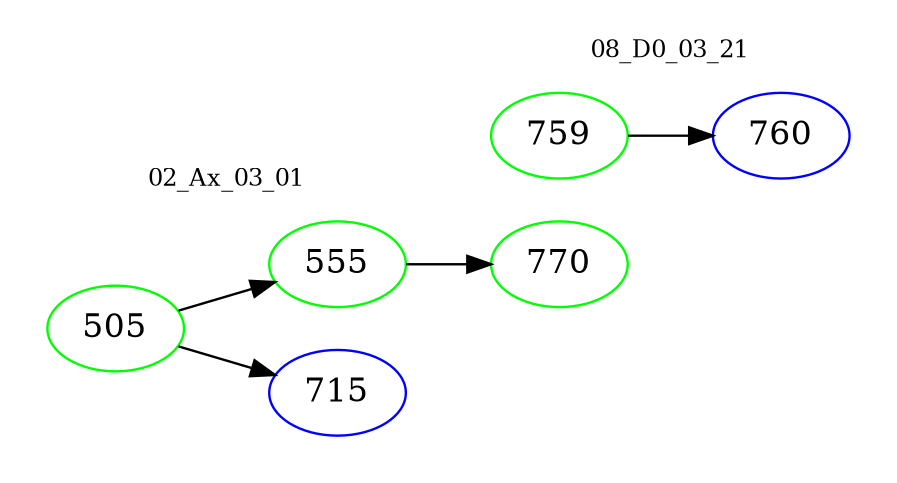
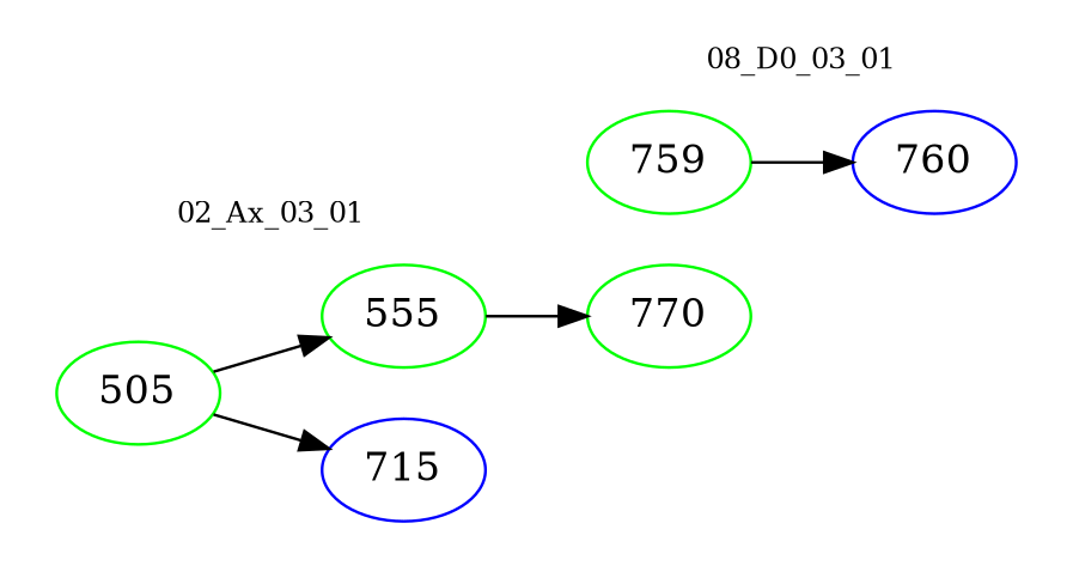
  digraph {
    rankdir=LR
    node [color=green]
    edge [color=black]
    n1 [label=505]
    n2 [color=blue label=715]
    n3 [label=555]
    n4 [label=759]
    n5 [color=blue label=760]
    n6 [label=770]
    subgraph cluster_1 {
      color=white
      fontsize=10
      label="02_Ax_03_01"
      n1
      n2
      n3
    }
    subgraph cluster_2 {
      color=white
      fontsize=10
-     label="08_D0_03_21"
+     label="08_D0_03_01"
      n4
      n5
      n6
    }
    n1 -> n2
    n1 -> n3
    n3 -> n6
    n4 -> n5
  }
